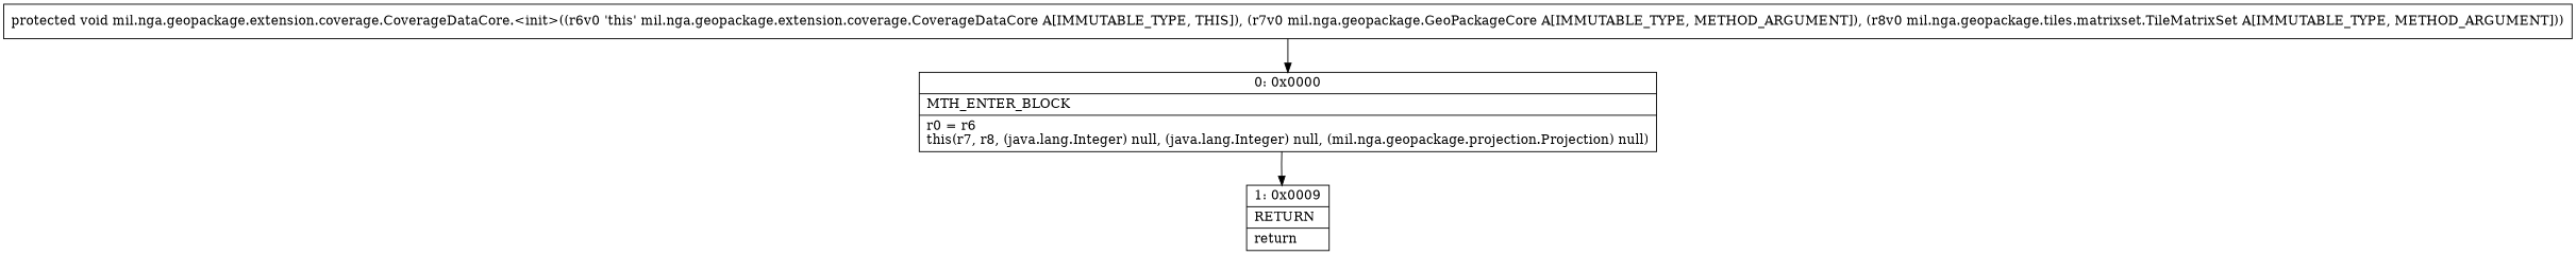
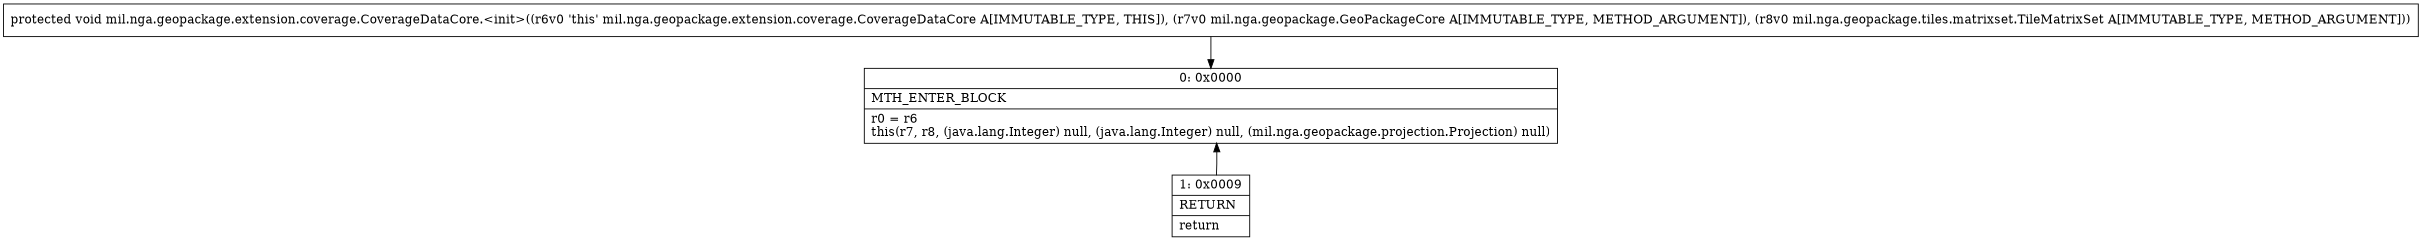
  digraph {
    node [shape=record]
    n1 [label="{0\:\ 0x0000|MTH_ENTER_BLOCK\l|r0 = r6\lthis(r7, r8, (java.lang.Integer) null, (java.lang.Integer) null, (mil.nga.geopackage.projection.Projection) null)\l}"]
    n2 [label="{1\:\ 0x0009|RETURN\l|return\l}"]
    n3 [label="{protected void mil.nga.geopackage.extension.coverage.CoverageDataCore.\<init\>((r6v0 'this' mil.nga.geopackage.extension.coverage.CoverageDataCore A[IMMUTABLE_TYPE, THIS]), (r7v0 mil.nga.geopackage.GeoPackageCore A[IMMUTABLE_TYPE, METHOD_ARGUMENT]), (r8v0 mil.nga.geopackage.tiles.matrixset.TileMatrixSet A[IMMUTABLE_TYPE, METHOD_ARGUMENT])) }"]
-   n1 -> n2
+   n2 -> n1
    n3 -> n1
  }
